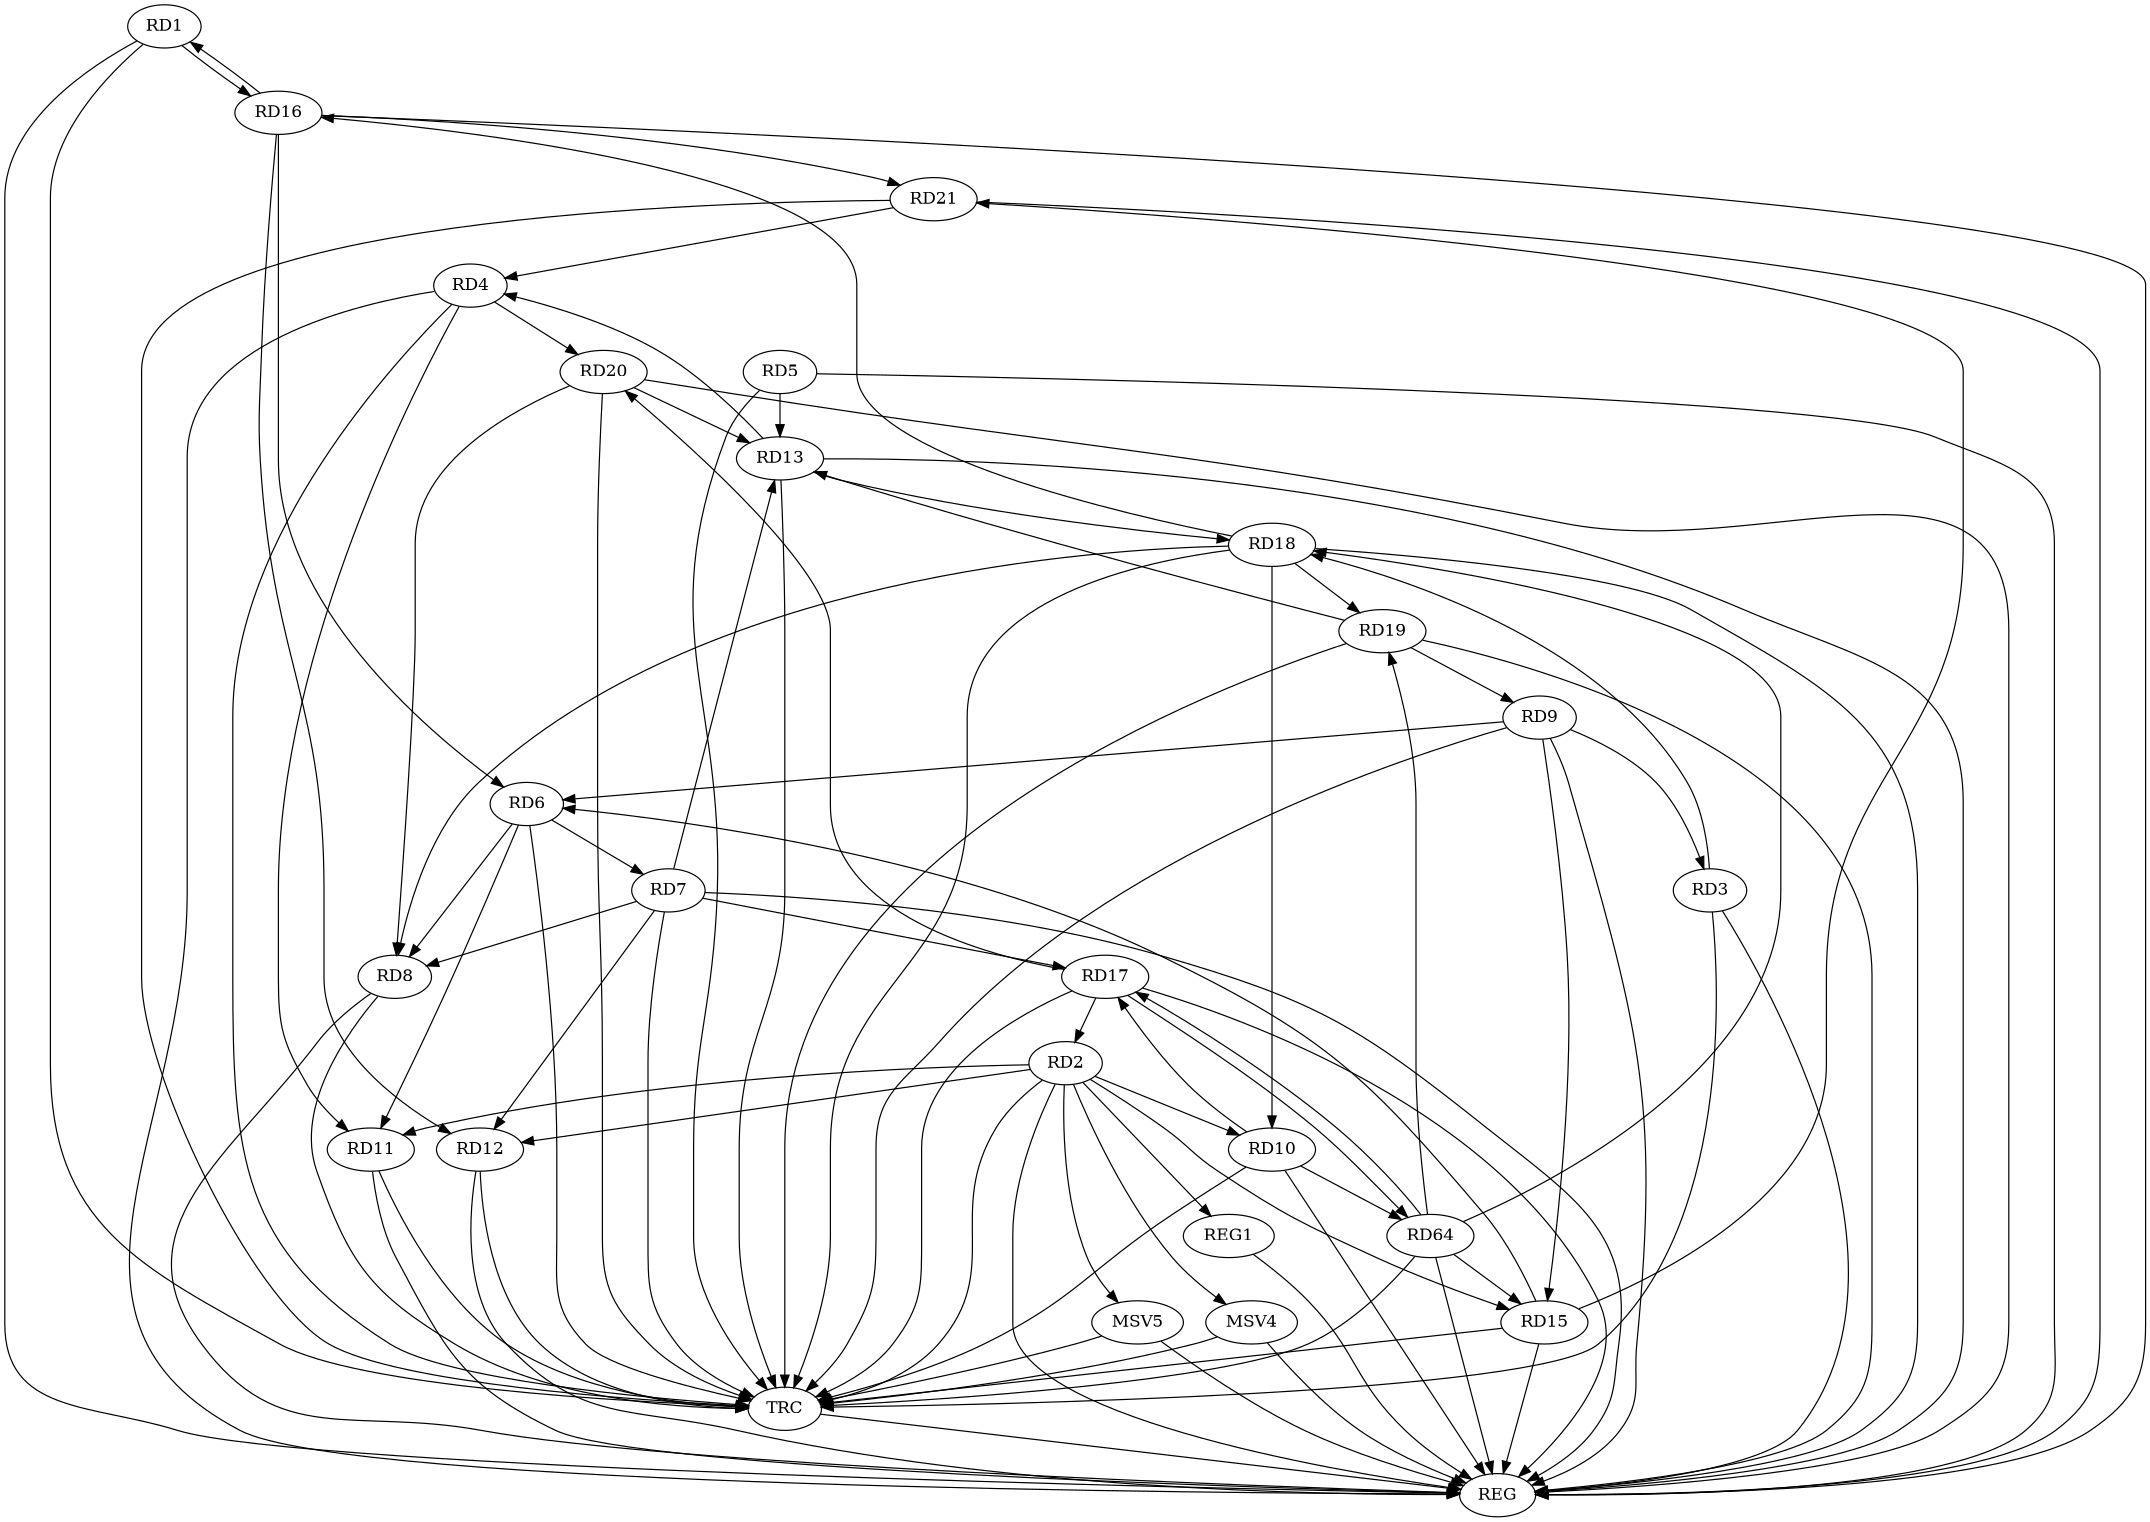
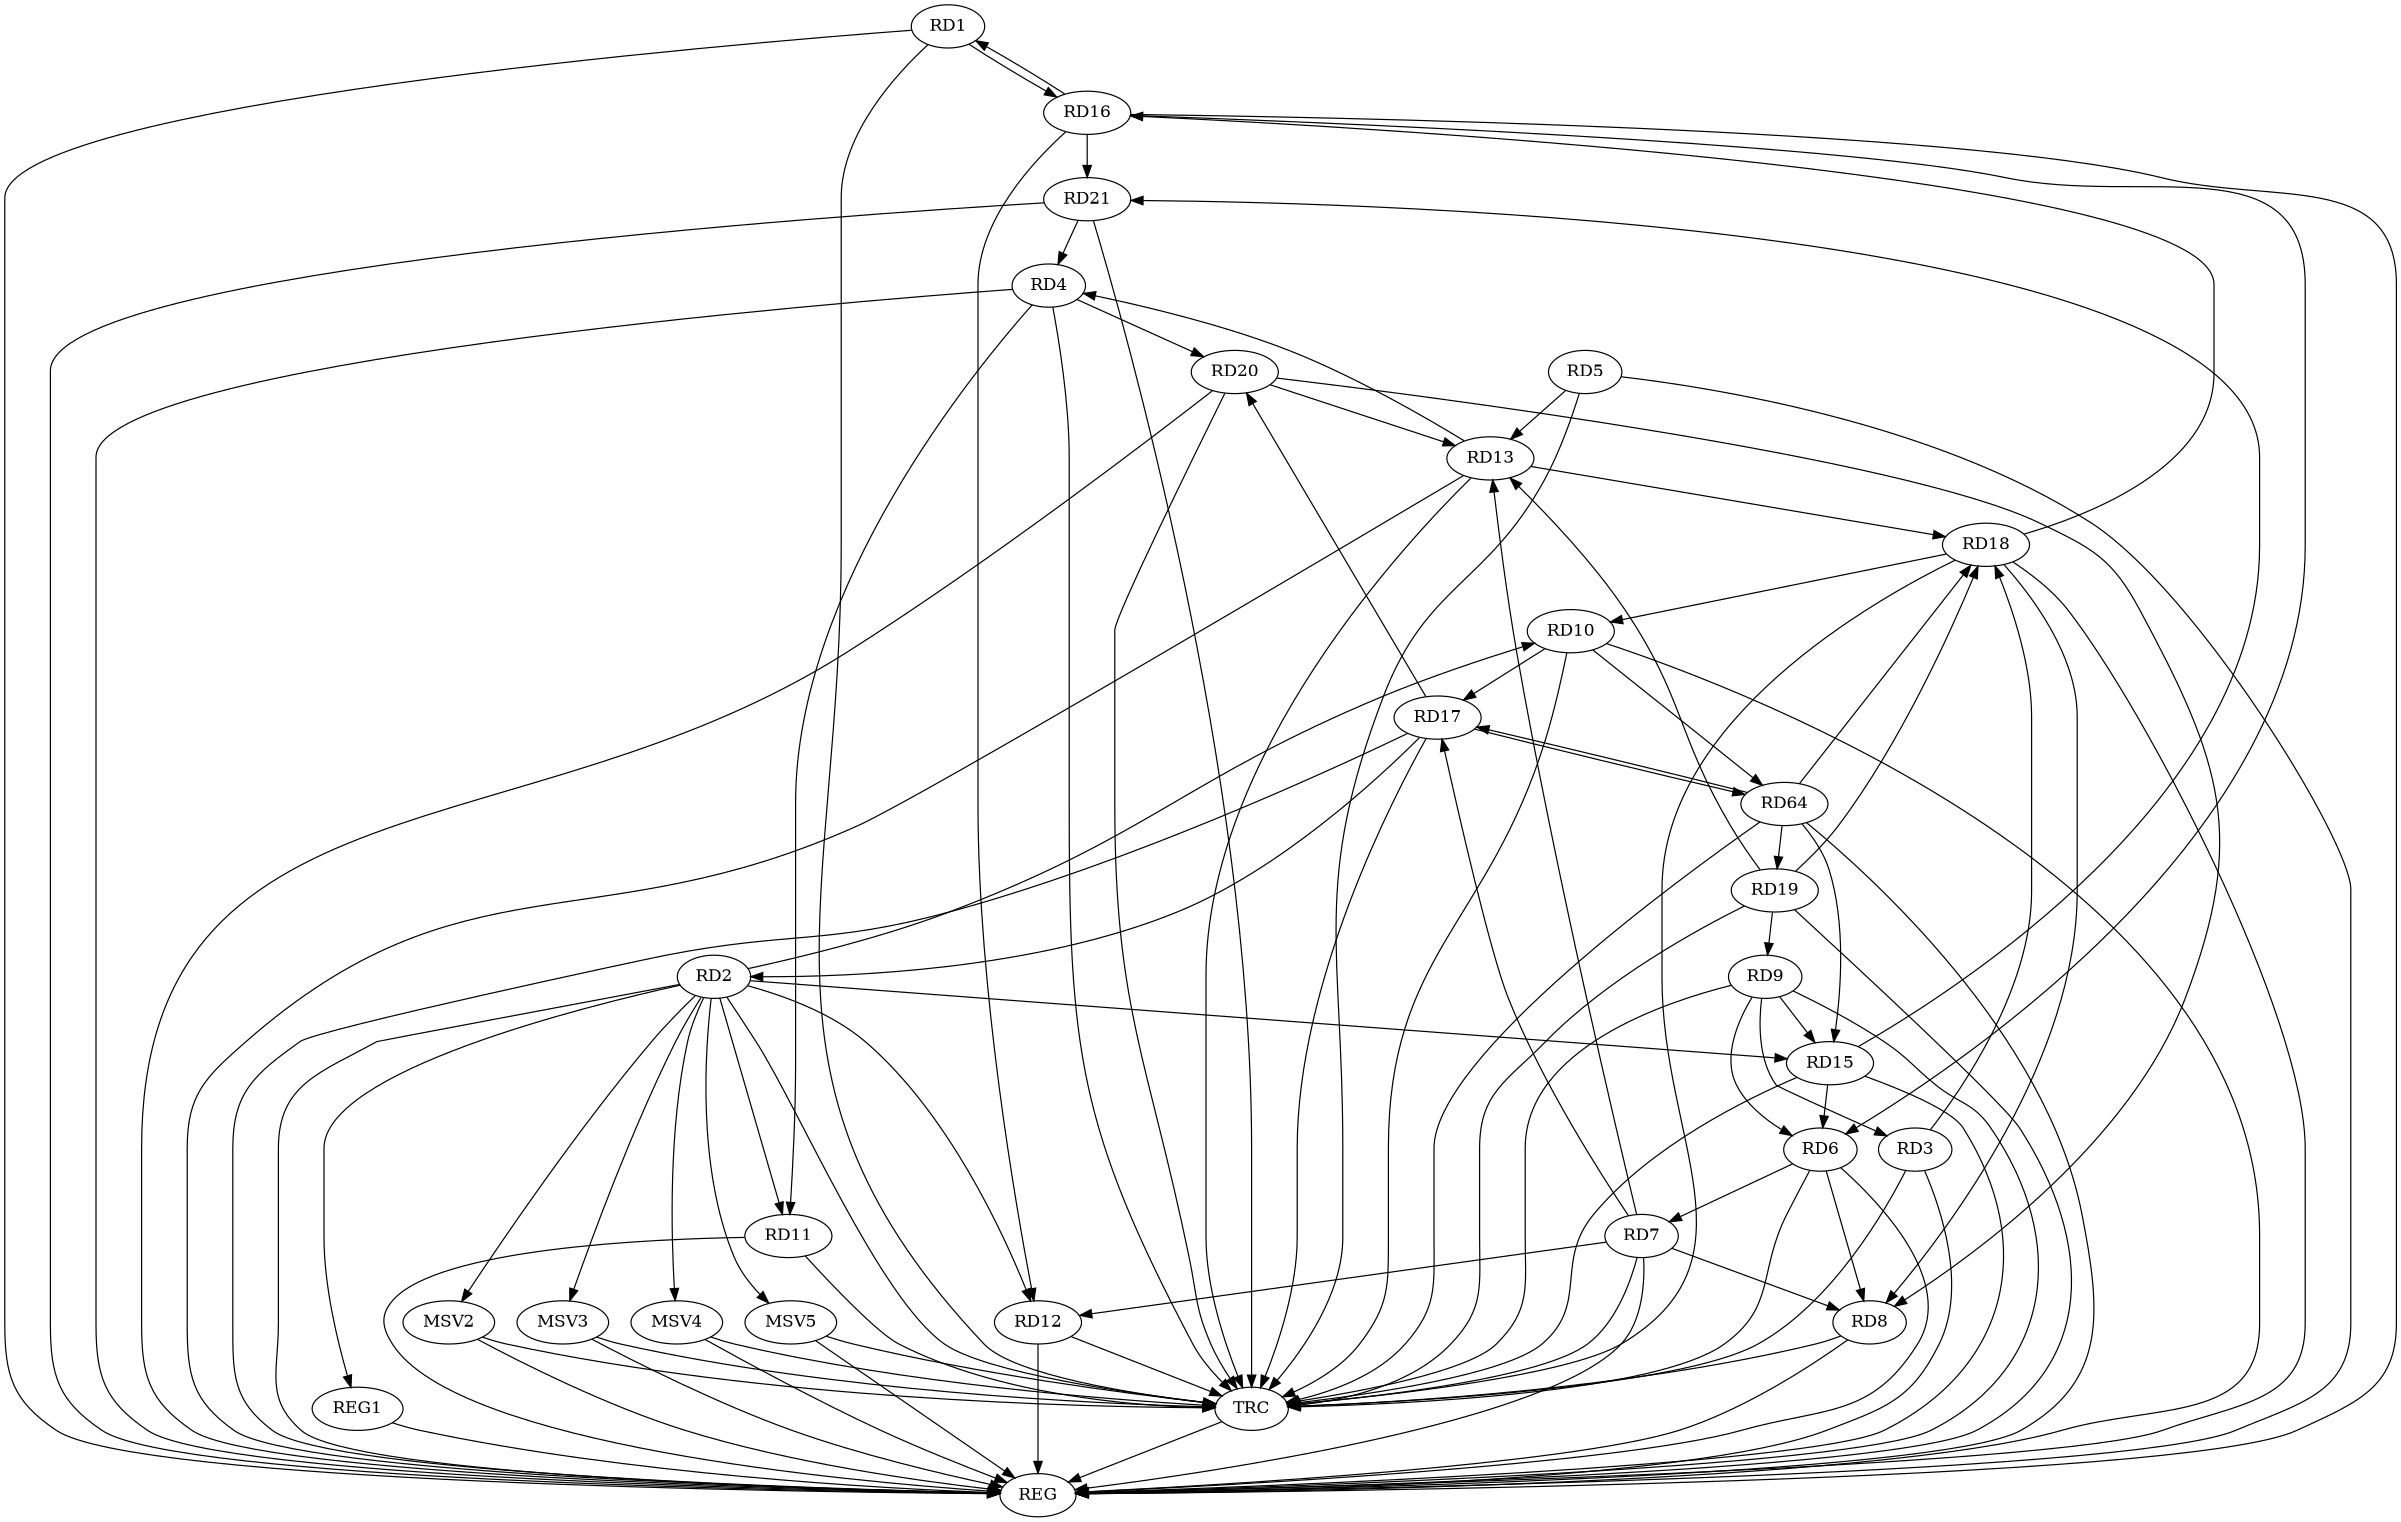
  strict digraph {
    n1 [label=RD1]
    n2 [label=RD16]
    n3 [label=REG]
    n4 [label=TRC]
    n5 [label=RD12]
    n6 [label=RD6]
    n7 [label=RD21]
    n8 [label=RD2]
    n9 [label=RD10]
    n10 [label=RD11]
    n11 [label=RD15]
    n12 [label=REG1]
+   n13 [label=MSV2]
+   n14 [label=MSV3]
    n15 [label=MSV4]
    n16 [label=MSV5]
    n17 [label=RD17]
    n18 [label=RD64]
    n19 [label=RD3]
    n20 [label=RD18]
    n21 [label=RD8]
    n22 [label=RD4]
    n23 [label=RD20]
    n24 [label=RD13]
    n25 [label=RD5]
    n26 [label=RD7]
    n27 [label=RD9]
    n28 [label=RD19]
    n1 -> n2
    n1 -> n3
    n1 -> n4
    n2 -> n1
    n2 -> n3
    n2 -> n5
    n2 -> n6
    n2 -> n7
    n4 -> n3
    n5 -> n3
    n5 -> n4
-   n6 -> n10
+   n6 -> n3
    n6 -> n4
    n6 -> n21
    n6 -> n26
    n7 -> n3
    n7 -> n4
    n7 -> n22
    n8 -> n3
    n8 -> n4
    n8 -> n5
    n8 -> n9
    n8 -> n10
    n8 -> n11
    n8 -> n12
+   n8 -> n13
+   n8 -> n14
    n8 -> n15
    n8 -> n16
    n9 -> n3
    n9 -> n4
    n9 -> n17
    n9 -> n18
    n10 -> n3
    n10 -> n4
    n11 -> n3
    n11 -> n4
    n11 -> n6
    n11 -> n7
    n12 -> n3
+   n13 -> n3
+   n13 -> n4
+   n14 -> n3
+   n14 -> n4
    n15 -> n3
    n15 -> n4
    n16 -> n3
    n16 -> n4
    n17 -> n3
    n17 -> n4
    n17 -> n8
    n17 -> n18
    n17 -> n23
    n18 -> n3
    n18 -> n4
    n18 -> n11
    n18 -> n17
    n18 -> n20
    n18 -> n28
    n19 -> n3
    n19 -> n4
    n19 -> n20
    n20 -> n2
    n20 -> n3
    n20 -> n4
    n20 -> n9
    n20 -> n21
    n21 -> n3
    n21 -> n4
    n22 -> n3
    n22 -> n4
    n22 -> n10
    n22 -> n23
    n23 -> n3
    n23 -> n4
    n23 -> n21
    n23 -> n24
    n24 -> n3
    n24 -> n4
    n24 -> n20
    n24 -> n22
    n25 -> n3
    n25 -> n4
    n25 -> n24
    n26 -> n3
    n26 -> n4
    n26 -> n5
    n26 -> n17
    n26 -> n21
    n26 -> n24
    n27 -> n3
    n27 -> n4
    n27 -> n6
    n27 -> n11
    n27 -> n19
    n28 -> n3
    n28 -> n4
-   n20 -> n28
+   n28 -> n20
    n28 -> n24
    n28 -> n27
  }
